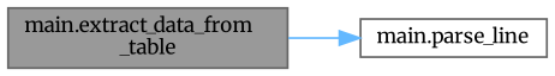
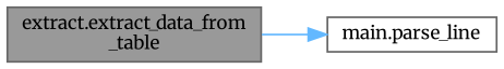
  digraph {
    rankdir=LR
    fontname=Merriweather
    node [fontname=Merriweather fontsize=10 shape=box style=filled]
-   n1 [color=gray40 fillcolor=grey60 fontcolor=black height=0.2 label="main.extract_data_from\l_table" width=0.4]
+   n1 [color=gray40 fillcolor=grey60 fontcolor=black height=0.2 label="extract.extract_data_from\l_table" width=0.4]
    n2 [color=grey40 fillcolor=white height=0.2 label="main.parse_line" width=0.4]
    n1 -> n2 [color=steelblue1 fontname=Merriweather fontsize=10 labelfontname=Helvetica labelfontsize=10 style=solid]
  }
